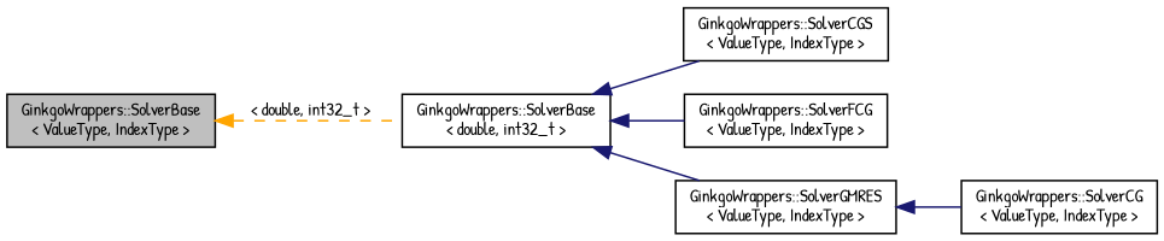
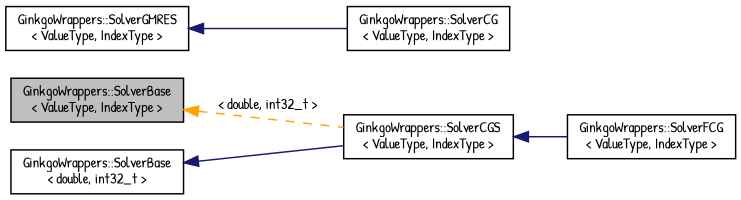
  digraph {
    fontname="Patrick Hand"
    rankdir=LR
    node [color=black fillcolor=white fontname="Patrick Hand" fontsize=10 shape=record style=filled]
    edge [color=midnightblue dir=back fontname="Patrick Hand" fontsize=10 labelfontname=Helvetica labelfontsize=10 style=solid]
    n1 [fillcolor=grey75 fontcolor=black height=0.2 label="GinkgoWrappers::SolverBase\l\< ValueType, IndexType \>" width=0.4]
    n2 [height=0.2 label="GinkgoWrappers::SolverBase\l\< double, int32_t \>" width=0.4]
    n3 [height=0.2 label="GinkgoWrappers::SolverCGS\l\< ValueType, IndexType \>" width=0.4]
    n4 [height=0.2 label="GinkgoWrappers::SolverFCG\l\< ValueType, IndexType \>" width=0.4]
    n5 [height=0.2 label="GinkgoWrappers::SolverGMRES\l\< ValueType, IndexType \>" width=0.4]
    n6 [height=0.2 label="GinkgoWrappers::SolverCG\l\< ValueType, IndexType \>" width=0.4]
-   n1 -> n2 [color=orange label=" \< double, int32_t \>" style=dashed]
+   n1 -> n3 [color=orange label=" \< double, int32_t \>" style=dashed]
    n2 -> n3
-   n2 -> n4
-   n2 -> n5
+   n3 -> n4
    n5 -> n6
  }
